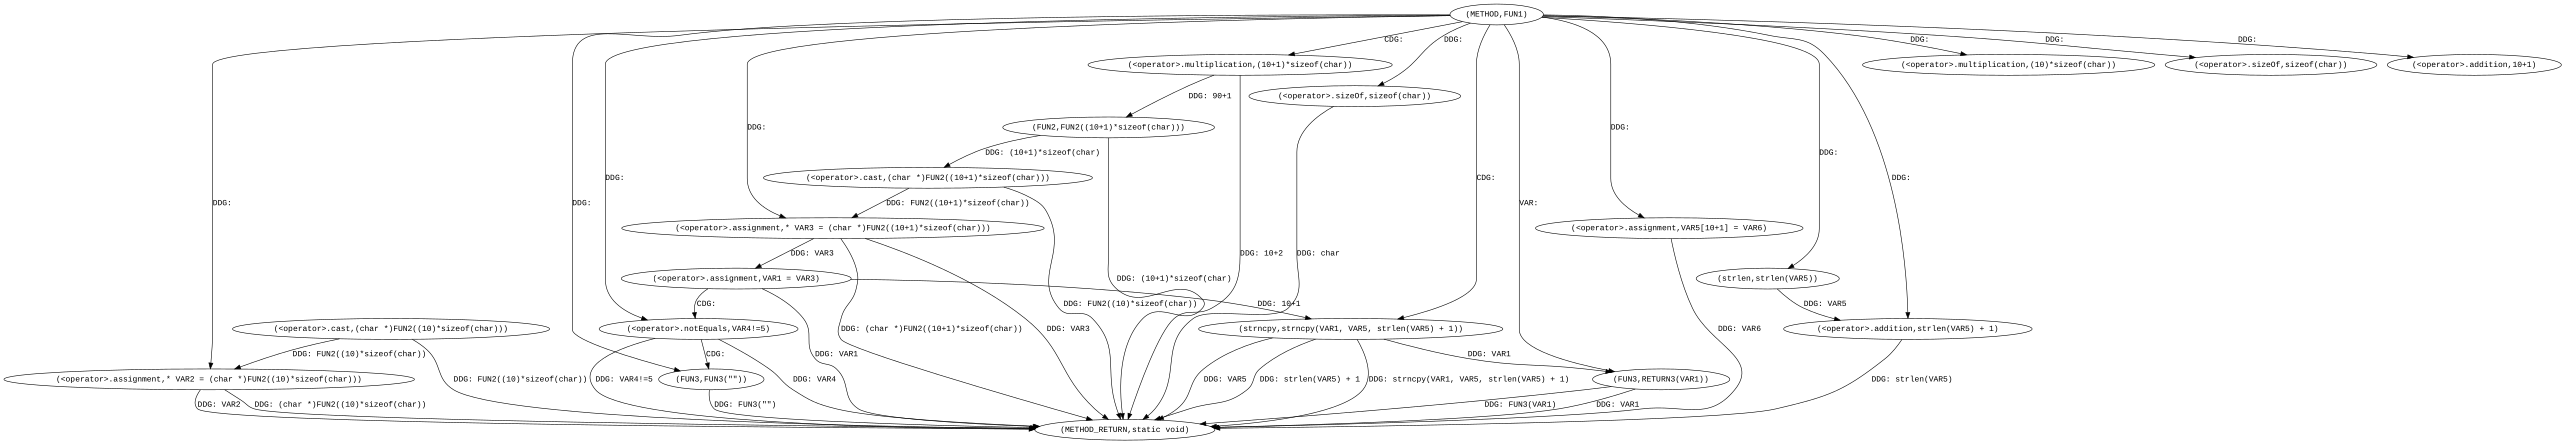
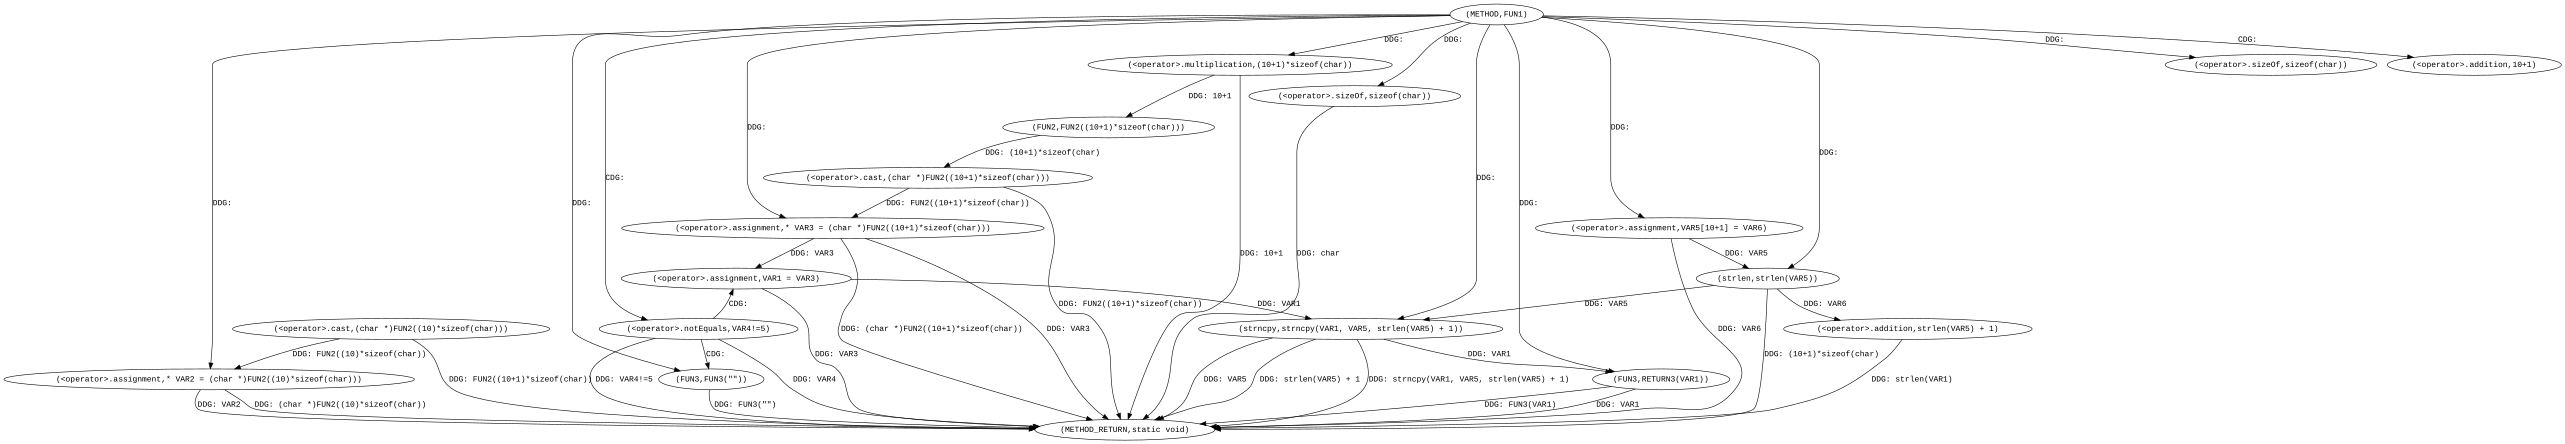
  digraph {
    fontname="Liberation Mono"
    node [fontname="Liberation Mono"]
    edge [fontname="Liberation Mono"]
    n1 [label="(METHOD,FUN1)"]
    n2 [label="(<operator>.assignment,* VAR2 = (char *)FUN2((10)*sizeof(char)))"]
-   n3 [label="(<operator>.multiplication,(10)*sizeof(char))"]
    n4 [label="(<operator>.sizeOf,sizeof(char))"]
    n5 [label="(<operator>.assignment,* VAR3 = (char *)FUN2((10+1)*sizeof(char)))"]
    n6 [label="(<operator>.multiplication,(10+1)*sizeof(char))"]
    n7 [label="(<operator>.addition,10+1)"]
    n8 [label="(<operator>.sizeOf,sizeof(char))"]
    n9 [label="(<operator>.notEquals,VAR4!=5)"]
    n10 [label="(FUN3,FUN3(\"\"))"]
    n11 [label="(<operator>.assignment,VAR5[10+1] = VAR6)"]
    n12 [label="(strncpy,strncpy(VAR1, VAR5, strlen(VAR5) + 1))"]
    n13 [label="(<operator>.addition,strlen(VAR5) + 1)"]
    n14 [label="(strlen,strlen(VAR5))"]
    n15 [label="(FUN3,RETURN3(VAR1))"]
    n16 [label="(METHOD_RETURN,static void)"]
    n17 [label="(<operator>.assignment,VAR1 = VAR3)"]
    n18 [label="(FUN2,FUN2((10+1)*sizeof(char)))"]
    n19 [label="(<operator>.cast,(char *)FUN2((10)*sizeof(char)))"]
    n20 [label="(<operator>.cast,(char *)FUN2((10+1)*sizeof(char)))"]
    n1 -> n2 [label="DDG: "]
-   n1 -> n3 [label="DDG: "]
    n1 -> n4 [label="DDG: "]
    n1 -> n5 [label="DDG: "]
-   n1 -> n6 [label="CDG: "]
-   n1 -> n7 [label="DDG: "]
+   n1 -> n6 [label="DDG: "]
+   n1 -> n7 [label="CDG: "]
    n1 -> n8 [label="DDG: "]
-   n1 -> n9 [label="DDG: "]
+   n1 -> n9 [label="CDG: "]
    n1 -> n10 [label="DDG: "]
    n1 -> n11 [label="DDG: "]
-   n1 -> n12 [label="CDG: "]
-   n1 -> n13 [label="DDG: "]
+   n1 -> n12 [label="DDG: "]
    n1 -> n14 [label="DDG: "]
-   n1 -> n15 [label="VAR: "]
+   n1 -> n15 [label="DDG: "]
    n2 -> n16 [label="DDG: VAR2"]
    n2 -> n16 [label="DDG: (char *)FUN2((10)*sizeof(char))"]
    n5 -> n16 [label="DDG: VAR3"]
    n5 -> n16 [label="DDG: (char *)FUN2((10+1)*sizeof(char))"]
    n5 -> n17 [label="DDG: VAR3"]
-   n6 -> n16 [label="DDG: 10+2"]
-   n6 -> n18 [label="DDG: 90+1"]
+   n6 -> n16 [label="DDG: 10+1"]
+   n6 -> n18 [label="DDG: 10+1"]
    n8 -> n16 [label="DDG: char"]
    n9 -> n10 [label="CDG: "]
    n9 -> n16 [label="DDG: VAR4"]
    n9 -> n16 [label="DDG: VAR4!=5"]
-   n17 -> n9 [label="CDG: "]
+   n9 -> n17 [label="CDG: "]
    n10 -> n16 [label="DDG: FUN3(\"\")"]
+   n11 -> n14 [label="DDG: VAR5"]
    n11 -> n16 [label="DDG: VAR6"]
    n12 -> n15 [label="DDG: VAR1"]
    n12 -> n16 [label="DDG: strncpy(VAR1, VAR5, strlen(VAR5) + 1)"]
    n12 -> n16 [label="DDG: VAR5"]
    n12 -> n16 [label="DDG: strlen(VAR5) + 1"]
-   n13 -> n16 [label="DDG: strlen(VAR5)"]
-   n14 -> n13 [label="DDG: VAR5"]
+   n13 -> n16 [label="DDG: strlen(VAR1)"]
+   n14 -> n12 [label="DDG: VAR5"]
+   n14 -> n13 [label="DDG: VAR6"]
    n15 -> n16 [label="DDG: FUN3(VAR1)"]
    n15 -> n16 [label="DDG: VAR1"]
-   n17 -> n12 [label="DDG: 10+1"]
-   n17 -> n16 [label="DDG: VAR1"]
-   n18 -> n16 [label="DDG: (10+1)*sizeof(char)"]
+   n17 -> n12 [label="DDG: VAR1"]
+   n17 -> n16 [label="DDG: VAR3"]
+   n14 -> n16 [label="DDG: (10+1)*sizeof(char)"]
    n18 -> n20 [label="DDG: (10+1)*sizeof(char)"]
    n19 -> n2 [label="DDG: FUN2((10)*sizeof(char))"]
-   n19 -> n16 [label="DDG: FUN2((10)*sizeof(char))"]
+   n19 -> n16 [label="DDG: FUN2((10+1)*sizeof(char))"]
    n20 -> n5 [label="DDG: FUN2((10+1)*sizeof(char))"]
-   n20 -> n16 [label="DDG: FUN2((10)*sizeof(char))"]
+   n20 -> n16 [label="DDG: FUN2((10+1)*sizeof(char))"]
  }
